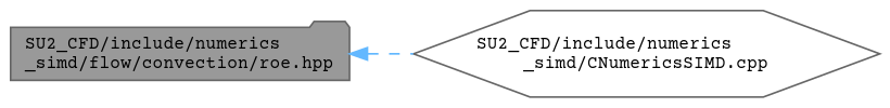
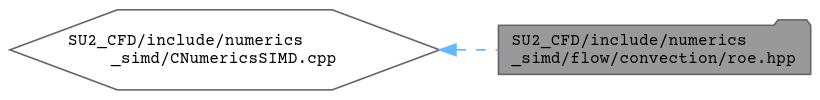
  digraph {
    rankdir=LR
    fontname="Courier Prime"
    node [fontname="Courier Prime" fontsize=10 style=filled]
    n1 [color=gray40 fillcolor=grey60 fontcolor=black height=0.2 label="SU2_CFD/include/numerics\l_simd/flow/convection/roe.hpp" shape=folder width=0.4]
    n2 [color=grey40 fillcolor=white height=0.2 label="SU2_CFD/include/numerics\l_simd/CNumericsSIMD.cpp" shape=hexagon width=0.4]
-   n1 -> n2 [color=steelblue1 dir=back fontname="Courier Prime" fontsize=10 labelfontname=Helvetica labelfontsize=10 style=dashed]
+   n2 -> n1 [color=steelblue1 dir=back fontname="Courier Prime" fontsize=10 labelfontname=Helvetica labelfontsize=10 style=dashed]
  }
